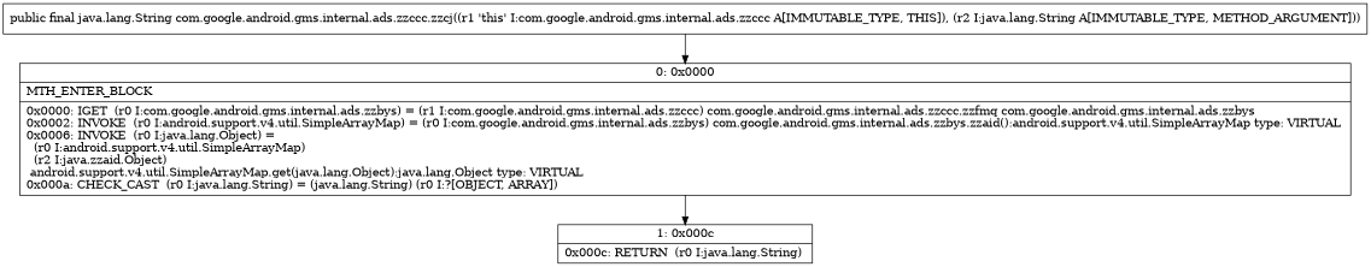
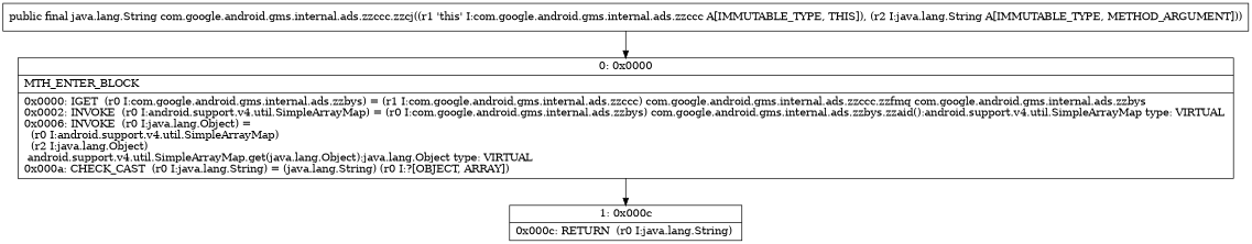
  digraph {
    node [shape=record]
-   n1 [label="{0\:\ 0x0000|MTH_ENTER_BLOCK\l|0x0000: IGET  (r0 I:com.google.android.gms.internal.ads.zzbys) = (r1 I:com.google.android.gms.internal.ads.zzccc) com.google.android.gms.internal.ads.zzccc.zzfmq com.google.android.gms.internal.ads.zzbys \l0x0002: INVOKE  (r0 I:android.support.v4.util.SimpleArrayMap) = (r0 I:com.google.android.gms.internal.ads.zzbys) com.google.android.gms.internal.ads.zzbys.zzaid():android.support.v4.util.SimpleArrayMap type: VIRTUAL \l0x0006: INVOKE  (r0 I:java.lang.Object) = \l  (r0 I:android.support.v4.util.SimpleArrayMap)\l  (r2 I:java.zzaid.Object)\l android.support.v4.util.SimpleArrayMap.get(java.lang.Object):java.lang.Object type: VIRTUAL \l0x000a: CHECK_CAST  (r0 I:java.lang.String) = (java.lang.String) (r0 I:?[OBJECT, ARRAY]) \l}"]
+   n1 [label="{0\:\ 0x0000|MTH_ENTER_BLOCK\l|0x0000: IGET  (r0 I:com.google.android.gms.internal.ads.zzbys) = (r1 I:com.google.android.gms.internal.ads.zzccc) com.google.android.gms.internal.ads.zzccc.zzfmq com.google.android.gms.internal.ads.zzbys \l0x0002: INVOKE  (r0 I:android.support.v4.util.SimpleArrayMap) = (r0 I:com.google.android.gms.internal.ads.zzbys) com.google.android.gms.internal.ads.zzbys.zzaid():android.support.v4.util.SimpleArrayMap type: VIRTUAL \l0x0006: INVOKE  (r0 I:java.lang.Object) = \l  (r0 I:android.support.v4.util.SimpleArrayMap)\l  (r2 I:java.lang.Object)\l android.support.v4.util.SimpleArrayMap.get(java.lang.Object):java.lang.Object type: VIRTUAL \l0x000a: CHECK_CAST  (r0 I:java.lang.String) = (java.lang.String) (r0 I:?[OBJECT, ARRAY]) \l}"]
    n2 [label="{1\:\ 0x000c|0x000c: RETURN  (r0 I:java.lang.String) \l}"]
    n3 [label="{public final java.lang.String com.google.android.gms.internal.ads.zzccc.zzcj((r1 'this' I:com.google.android.gms.internal.ads.zzccc A[IMMUTABLE_TYPE, THIS]), (r2 I:java.lang.String A[IMMUTABLE_TYPE, METHOD_ARGUMENT])) }"]
    n1 -> n2
    n3 -> n1
  }
